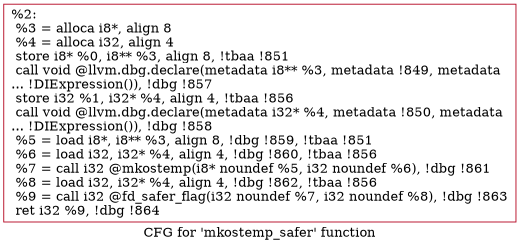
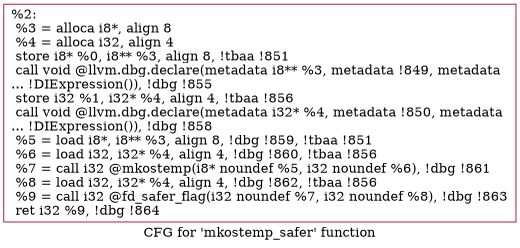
  digraph {
    label="CFG for 'mkostemp_safer' function"
    fontname="DejaVu Serif"
-   n1 [color="#b70d28ff" fillcolor=white label="{%2:\l  %3 = alloca i8*, align 8\l  %4 = alloca i32, align 4\l  store i8* %0, i8** %3, align 8, !tbaa !851\l  call void @llvm.dbg.declare(metadata i8** %3, metadata !849, metadata\l... !DIExpression()), !dbg !857\l  store i32 %1, i32* %4, align 4, !tbaa !856\l  call void @llvm.dbg.declare(metadata i32* %4, metadata !850, metadata\l... !DIExpression()), !dbg !858\l  %5 = load i8*, i8** %3, align 8, !dbg !859, !tbaa !851\l  %6 = load i32, i32* %4, align 4, !dbg !860, !tbaa !856\l  %7 = call i32 @mkostemp(i8* noundef %5, i32 noundef %6), !dbg !861\l  %8 = load i32, i32* %4, align 4, !dbg !862, !tbaa !856\l  %9 = call i32 @fd_safer_flag(i32 noundef %7, i32 noundef %8), !dbg !863\l  ret i32 %9, !dbg !864\l}" shape=record style=filled fontname="DejaVu Serif"]
+   n1 [color="#b70d28ff" fillcolor=white label="{%2:\l  %3 = alloca i8*, align 8\l  %4 = alloca i32, align 4\l  store i8* %0, i8** %3, align 8, !tbaa !851\l  call void @llvm.dbg.declare(metadata i8** %3, metadata !849, metadata\l... !DIExpression()), !dbg !855\l  store i32 %1, i32* %4, align 4, !tbaa !856\l  call void @llvm.dbg.declare(metadata i32* %4, metadata !850, metadata\l... !DIExpression()), !dbg !858\l  %5 = load i8*, i8** %3, align 8, !dbg !859, !tbaa !851\l  %6 = load i32, i32* %4, align 4, !dbg !860, !tbaa !856\l  %7 = call i32 @mkostemp(i8* noundef %5, i32 noundef %6), !dbg !861\l  %8 = load i32, i32* %4, align 4, !dbg !862, !tbaa !856\l  %9 = call i32 @fd_safer_flag(i32 noundef %7, i32 noundef %8), !dbg !863\l  ret i32 %9, !dbg !864\l}" shape=record style=filled fontname="DejaVu Serif"]
  }
